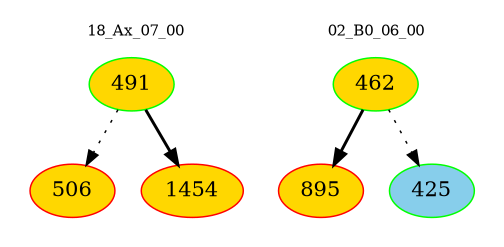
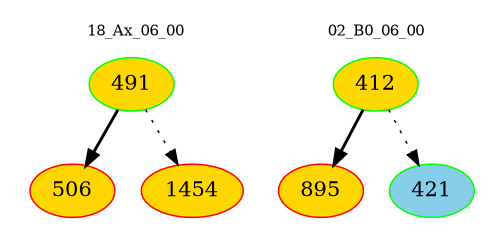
  digraph {
    node [color=green fillcolor=gold style=filled]
    edge [color=black style=dotted]
    n1 [label=491]
    n2 [color=red label=506]
    n3 [color=red label=1454]
-   n4 [label=462]
+   n4 [label=412]
    n5 [color=red label=895]
-   n6 [fillcolor=skyblue label=425]
+   n6 [fillcolor=skyblue label=421]
    subgraph cluster_1 {
      color=white
      fontsize=10
-     label="18_Ax_07_00"
+     label="18_Ax_06_00"
      n1
      n2
      n3
    }
    subgraph cluster_2 {
      color=white
      fontsize=10
      label="02_B0_06_00"
      n4
      n5
      n6
    }
-   n1 -> n2
-   n1 -> n3 [style=bold]
+   n1 -> n2 [style=bold]
+   n1 -> n3
    n4 -> n5 [style=bold]
    n4 -> n6
  }
